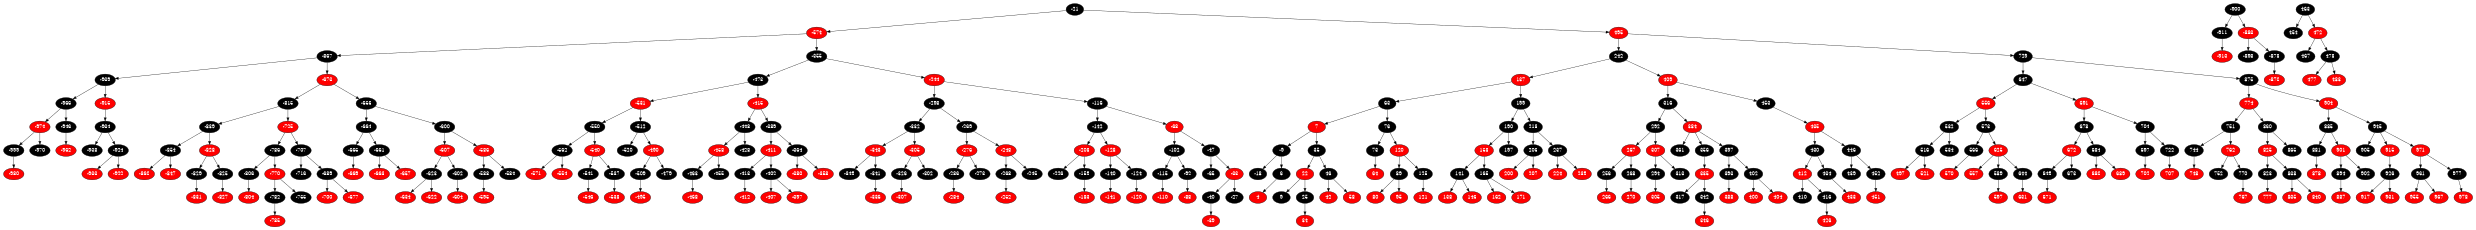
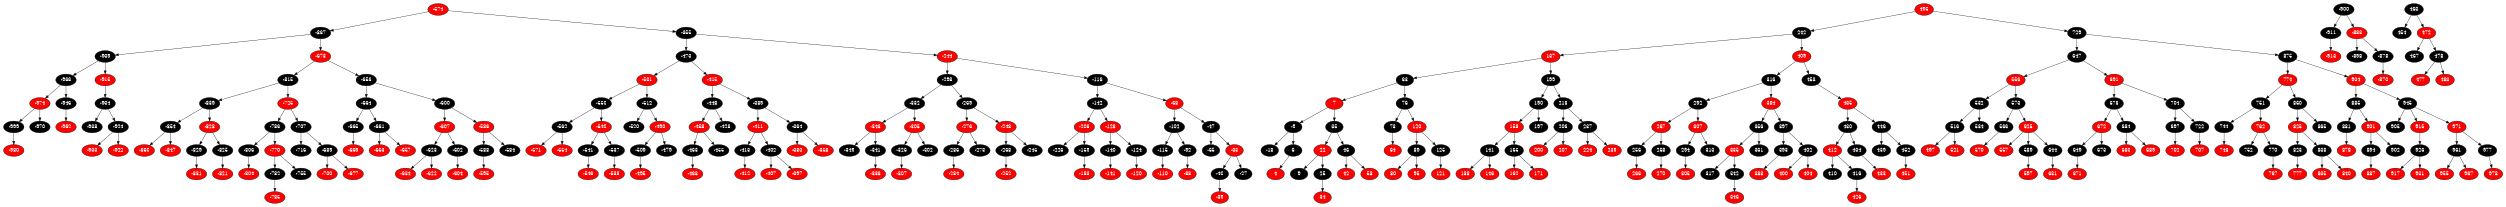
  digraph {
    node [fillcolor=BLACK fontcolor=white style=filled]
    n1 [fillcolor=RED label=-785]
    n2 [fillcolor=RED label=-39]
    n3 [fillcolor=RED label=34]
    n4 [fillcolor=RED label=346]
    n5 [fillcolor=RED label=426]
    n6 [fillcolor=RED label=-870]
    n7 [fillcolor=RED label=-831]
-   n8 [fillcolor=RED label=-827]
+   n8 [fillcolor=RED label=-821]
    n9 [fillcolor=RED label=-804]
    n10 [label=-782]
    n11 [label=-755]
    n12 [fillcolor=RED label=-700]
    n13 [fillcolor=RED label=-677]
    n14 [fillcolor=RED label=-634]
    n15 [fillcolor=RED label=-622]
    n16 [fillcolor=RED label=-604]
    n17 [fillcolor=RED label=-595]
    n18 [fillcolor=RED label=-546]
    n19 [fillcolor=RED label=-538]
    n20 [fillcolor=RED label=-495]
    n21 [fillcolor=RED label=-468]
    n22 [fillcolor=RED label=-412]
    n23 [fillcolor=RED label=-407]
    n24 [fillcolor=RED label=-397]
    n25 [fillcolor=RED label=-336]
    n26 [fillcolor=RED label=-307]
    n27 [fillcolor=RED label=-284]
    n28 [fillcolor=RED label=-252]
    n29 [fillcolor=RED label=-183]
    n30 [fillcolor=RED label=-141]
    n31 [fillcolor=RED label=-120]
    n32 [fillcolor=RED label=-110]
    n33 [fillcolor=RED label=-88]
    n34 [label=-40]
    n35 [label=-27]
    n36 [fillcolor=RED label=4]
    n37 [label=9]
    n38 [label=25]
    n39 [fillcolor=RED label=42]
    n40 [fillcolor=RED label=58]
    n41 [fillcolor=RED label=80]
    n42 [fillcolor=RED label=95]
    n43 [fillcolor=RED label=121]
    n44 [fillcolor=RED label=138]
    n45 [fillcolor=RED label=146]
    n46 [fillcolor=RED label=162]
    n47 [fillcolor=RED label=171]
    n48 [fillcolor=RED label=266]
    n49 [fillcolor=RED label=270]
    n50 [fillcolor=RED label=305]
    n51 [label=317]
    n52 [label=342]
    n53 [fillcolor=RED label=388]
    n54 [fillcolor=RED label=400]
    n55 [fillcolor=RED label=404]
    n56 [label=410]
    n57 [label=416]
    n58 [fillcolor=RED label=433]
    n59 [fillcolor=RED label=451]
    n60 [fillcolor=RED label=477]
    n61 [fillcolor=RED label=483]
    n62 [fillcolor=RED label=597]
    n63 [fillcolor=RED label=631]
    n64 [fillcolor=RED label=671]
    n65 [fillcolor=RED label=767]
    n66 [fillcolor=RED label=777]
    n67 [fillcolor=RED label=835]
    n68 [fillcolor=RED label=840]
    n69 [fillcolor=RED label=887]
    n70 [fillcolor=RED label=917]
    n71 [fillcolor=RED label=931]
    n72 [fillcolor=RED label=955]
    n73 [fillcolor=RED label=967]
    n74 [fillcolor=RED label=978]
    n75 [fillcolor=RED label=-980]
    n76 [fillcolor=RED label=-933]
    n77 [fillcolor=RED label=-922]
    n78 [fillcolor=RED label=-913]
    n79 [label=-898]
    n80 [label=-878]
    n81 [fillcolor=RED label=-860]
    n82 [fillcolor=RED label=-847]
    n83 [label=-829]
    n84 [label=-825]
    n85 [label=-806]
    n86 [fillcolor=RED label=-770]
    n87 [label=-716]
    n88 [label=-689]
    n89 [fillcolor=RED label=-669]
    n90 [fillcolor=RED label=-663]
    n91 [fillcolor=RED label=-657]
    n92 [label=-623]
    n93 [label=-602]
    n94 [label=-588]
    n95 [label=-584]
    n96 [fillcolor=RED label=-571]
    n97 [fillcolor=RED label=-554]
    n98 [label=-541]
    n99 [label=-537]
    n100 [label=-509]
    n101 [label=-479]
    n102 [label=-463]
    n103 [label=-455]
    n104 [label=-413]
    n105 [label=-402]
    n106 [fillcolor=RED label=-380]
    n107 [fillcolor=RED label=-358]
    n108 [label=-349]
    n109 [label=-341]
    n110 [label=-326]
    n111 [label=-302]
    n112 [label=-286]
    n113 [label=-273]
    n114 [label=-268]
    n115 [label=-245]
    n116 [label=-226]
    n117 [label=-159]
    n118 [label=-140]
    n119 [label=-124]
    n120 [label=-115]
    n121 [label=-92]
    n122 [label=-65]
    n123 [fillcolor=RED label=-33]
    n124 [label=-18]
    n125 [label=6]
    n126 [fillcolor=RED label=22]
    n127 [label=46]
    n128 [fillcolor=RED label=64]
    n129 [label=89]
    n130 [label=125]
    n131 [label=141]
    n132 [label=165]
    n133 [fillcolor=RED label=200]
    n134 [fillcolor=RED label=207]
    n135 [fillcolor=RED label=224]
    n136 [fillcolor=RED label=239]
    n137 [label=256]
    n138 [label=268]
    n139 [label=294]
    n140 [label=313]
    n141 [fillcolor=RED label=335]
    n142 [label=361]
    n143 [label=393]
    n144 [label=402]
    n145 [fillcolor=RED label=412]
    n146 [label=434]
    n147 [label=439]
    n148 [label=452]
    n149 [label=467]
    n150 [label=478]
    n151 [fillcolor=RED label=497]
    n152 [fillcolor=RED label=521]
    n153 [fillcolor=RED label=557]
    n154 [fillcolor=RED label=570]
    n155 [label=589]
    n156 [label=644]
    n157 [label=649]
    n158 [label=673]
    n159 [fillcolor=RED label=680]
    n160 [fillcolor=RED label=689]
    n161 [fillcolor=RED label=702]
    n162 [fillcolor=RED label=707]
    n163 [fillcolor=RED label=748]
    n164 [label=752]
    n165 [label=770]
    n166 [label=823]
    n167 [label=838]
    n168 [fillcolor=RED label=878]
    n169 [label=894]
    n170 [label=902]
    n171 [label=905]
    n172 [label=926]
    n173 [label=961]
    n174 [label=977]
    n175 [label=-999]
    n176 [label=-970]
    n177 [fillcolor=RED label=-962]
    n178 [label=-938]
    n179 [label=-924]
    n180 [label=-911]
    n181 [fillcolor=RED label=-883]
    n182 [label=-854]
    n183 [fillcolor=RED label=-828]
    n184 [label=-786]
    n185 [label=-707]
    n186 [label=-665]
    n187 [label=-661]
    n188 [fillcolor=RED label=-607]
    n189 [fillcolor=RED label=-586]
    n190 [label=-562]
    n191 [fillcolor=RED label=-540]
    n192 [label=-520]
    n193 [fillcolor=RED label=-490]
    n194 [fillcolor=RED label=-458]
    n195 [label=-428]
    n196 [fillcolor=RED label=-411]
    n197 [label=-364]
    n198 [fillcolor=RED label=-343]
    n199 [fillcolor=RED label=-305]
    n200 [fillcolor=RED label=-276]
    n201 [fillcolor=RED label=-248]
    n202 [fillcolor=RED label=-208]
    n203 [fillcolor=RED label=-128]
    n204 [label=-102]
    n205 [label=-47]
    n206 [label=-9]
    n207 [label=35]
    n208 [label=73]
    n209 [fillcolor=RED label=120]
    n210 [fillcolor=RED label=158]
    n211 [label=197]
    n212 [label=206]
    n213 [label=237]
    n214 [fillcolor=RED label=267]
    n215 [fillcolor=RED label=307]
    n216 [label=356]
    n217 [label=397]
    n218 [label=430]
    n219 [label=446]
    n220 [label=454]
    n221 [fillcolor=RED label=472]
    n222 [label=516]
    n223 [label=534]
    n224 [label=566]
    n225 [fillcolor=RED label=625]
    n226 [fillcolor=RED label=672]
    n227 [label=684]
    n228 [label=697]
    n229 [label=722]
    n230 [label=744]
    n231 [fillcolor=RED label=762]
    n232 [fillcolor=RED label=825]
    n233 [label=865]
    n234 [label=881]
    n235 [fillcolor=RED label=901]
    n236 [fillcolor=RED label=915]
    n237 [fillcolor=RED label=971]
    n238 [fillcolor=RED label=-974]
    n239 [label=-946]
    n240 [label=-934]
    n241 [label=-900]
    n242 [label=-839]
    n243 [fillcolor=RED label=-725]
    n244 [label=-664]
    n245 [label=-600]
    n246 [label=-550]
    n247 [label=-512]
    n248 [label=-448]
    n249 [label=-389]
    n250 [label=-332]
    n251 [label=-269]
    n252 [label=-142]
    n253 [fillcolor=RED label=-68]
    n254 [fillcolor=RED label=7]
    n255 [label=76]
    n256 [label=190]
    n257 [label=218]
    n258 [label=292]
    n259 [fillcolor=RED label=384]
    n260 [fillcolor=RED label=435]
    n261 [label=463]
    n262 [label=532]
    n263 [label=573]
    n264 [label=678]
    n265 [label=704]
    n266 [label=751]
    n267 [label=860]
    n268 [label=885]
    n269 [label=945]
    n270 [label=-966]
    n271 [fillcolor=RED label=-915]
    n272 [label=-815]
    n273 [label=-656]
    n274 [fillcolor=RED label=-531]
    n275 [fillcolor=RED label=-415]
    n276 [label=-298]
    n277 [label=-116]
    n278 [label=63]
    n279 [label=199]
    n280 [label=316]
    n281 [label=453]
    n282 [fillcolor=RED label=556]
    n283 [fillcolor=RED label=691]
    n284 [fillcolor=RED label=774]
    n285 [fillcolor=RED label=904]
    n286 [label=-939]
    n287 [fillcolor=RED label=-673]
    n288 [label=-473]
    n289 [fillcolor=RED label=-244]
    n290 [fillcolor=RED label=137]
    n291 [fillcolor=RED label=409]
    n292 [label=647]
    n293 [label=875]
    n294 [label=-867]
    n295 [label=-355]
    n296 [label=242]
    n297 [label=729]
    n298 [fillcolor=RED label=-574]
    n299 [fillcolor=RED label=495]
-   n300 [label=-21]
    n10 -> n1
    n34 -> n2
    n38 -> n3
    n52 -> n4
    n57 -> n5
    n80 -> n6
    n83 -> n7
    n84 -> n8
    n85 -> n9
    n86 -> n10
    n86 -> n11
    n88 -> n12
    n88 -> n13
    n92 -> n14
    n92 -> n15
    n93 -> n16
    n94 -> n17
    n98 -> n18
    n99 -> n19
    n100 -> n20
    n102 -> n21
    n104 -> n22
    n105 -> n23
    n105 -> n24
    n109 -> n25
    n110 -> n26
    n112 -> n27
    n114 -> n28
    n117 -> n29
    n118 -> n30
    n119 -> n31
    n120 -> n32
    n121 -> n33
    n123 -> n34
    n123 -> n35
    n125 -> n36
    n126 -> n37
    n126 -> n38
    n127 -> n39
    n127 -> n40
    n129 -> n41
    n129 -> n42
    n130 -> n43
    n131 -> n44
    n131 -> n45
    n132 -> n46
    n132 -> n47
    n137 -> n48
    n138 -> n49
    n139 -> n50
    n141 -> n51
    n141 -> n52
    n143 -> n53
    n144 -> n54
    n144 -> n55
    n145 -> n56
    n145 -> n57
    n146 -> n58
    n148 -> n59
    n150 -> n60
    n150 -> n61
    n155 -> n62
    n156 -> n63
    n157 -> n64
    n165 -> n65
    n166 -> n66
    n167 -> n67
    n167 -> n68
    n169 -> n69
    n172 -> n70
    n172 -> n71
    n173 -> n72
    n173 -> n73
    n174 -> n74
    n175 -> n75
    n179 -> n76
    n179 -> n77
    n180 -> n78
    n181 -> n79
    n181 -> n80
    n182 -> n81
    n182 -> n82
    n183 -> n83
    n183 -> n84
    n184 -> n85
    n184 -> n86
    n185 -> n87
    n185 -> n88
    n186 -> n89
    n187 -> n90
    n187 -> n91
    n188 -> n92
    n188 -> n93
    n189 -> n94
    n189 -> n95
    n190 -> n96
    n190 -> n97
    n191 -> n98
    n191 -> n99
    n193 -> n100
    n193 -> n101
    n194 -> n102
    n194 -> n103
    n196 -> n104
    n196 -> n105
    n197 -> n106
    n197 -> n107
    n198 -> n108
    n198 -> n109
    n199 -> n110
    n199 -> n111
    n200 -> n112
    n200 -> n113
    n201 -> n114
    n201 -> n115
    n202 -> n116
    n202 -> n117
    n203 -> n118
    n203 -> n119
    n204 -> n120
    n204 -> n121
    n205 -> n122
    n205 -> n123
    n206 -> n124
    n206 -> n125
    n207 -> n126
    n207 -> n127
    n208 -> n128
    n209 -> n129
    n209 -> n130
    n210 -> n131
    n210 -> n132
    n212 -> n133
    n212 -> n134
    n213 -> n135
    n213 -> n136
    n214 -> n137
    n214 -> n138
    n215 -> n139
    n215 -> n140
    n216 -> n141
-   n259 -> n142
+   n216 -> n142
    n217 -> n143
    n217 -> n144
    n218 -> n145
    n218 -> n146
    n219 -> n147
    n219 -> n148
    n221 -> n149
    n221 -> n150
    n222 -> n151
    n222 -> n152
    n224 -> n154
    n225 -> n153
    n225 -> n155
    n225 -> n156
    n226 -> n157
    n226 -> n158
    n227 -> n159
    n227 -> n160
    n228 -> n161
    n229 -> n162
    n230 -> n163
    n231 -> n164
    n231 -> n165
    n232 -> n166
    n232 -> n167
    n234 -> n168
    n235 -> n169
    n235 -> n170
    n236 -> n172
    n237 -> n173
    n237 -> n174
    n238 -> n175
    n238 -> n176
    n239 -> n177
    n240 -> n178
    n240 -> n179
    n241 -> n180
    n241 -> n181
    n242 -> n182
    n242 -> n183
    n243 -> n184
    n243 -> n185
    n244 -> n186
    n244 -> n187
    n245 -> n188
    n245 -> n189
    n246 -> n190
    n246 -> n191
    n247 -> n192
    n247 -> n193
    n248 -> n194
    n248 -> n195
    n249 -> n196
    n249 -> n197
    n250 -> n198
    n250 -> n199
    n251 -> n200
    n251 -> n201
    n252 -> n202
    n252 -> n203
    n253 -> n204
    n253 -> n205
    n254 -> n206
    n254 -> n207
    n255 -> n208
    n255 -> n209
    n256 -> n210
    n256 -> n211
    n257 -> n212
    n257 -> n213
    n258 -> n214
    n258 -> n215
    n259 -> n216
    n259 -> n217
    n260 -> n218
    n260 -> n219
    n261 -> n220
    n261 -> n221
    n262 -> n222
    n262 -> n223
    n263 -> n224
    n263 -> n225
    n264 -> n226
    n264 -> n227
    n265 -> n228
    n265 -> n229
    n266 -> n230
    n266 -> n231
    n267 -> n232
    n267 -> n233
    n268 -> n234
    n268 -> n235
    n269 -> n171
    n269 -> n236
    n269 -> n237
    n270 -> n238
    n270 -> n239
    n271 -> n240
    n272 -> n242
    n272 -> n243
    n273 -> n244
    n273 -> n245
    n274 -> n246
    n274 -> n247
    n275 -> n248
    n275 -> n249
    n276 -> n250
    n276 -> n251
    n277 -> n252
    n277 -> n253
    n278 -> n254
    n278 -> n255
    n279 -> n256
    n279 -> n257
    n280 -> n258
    n280 -> n259
    n281 -> n260
    n282 -> n262
    n282 -> n263
    n283 -> n264
    n283 -> n265
    n284 -> n266
    n284 -> n267
    n285 -> n268
    n285 -> n269
    n286 -> n270
    n286 -> n271
    n287 -> n272
    n287 -> n273
    n288 -> n274
    n288 -> n275
    n289 -> n276
    n289 -> n277
    n290 -> n278
    n290 -> n279
    n291 -> n280
    n291 -> n281
    n292 -> n282
    n292 -> n283
    n293 -> n284
    n293 -> n285
    n294 -> n286
    n294 -> n287
    n295 -> n288
    n295 -> n289
    n296 -> n290
    n296 -> n291
    n297 -> n292
    n297 -> n293
    n298 -> n294
    n298 -> n295
    n299 -> n296
    n299 -> n297
-   n300 -> n298
-   n300 -> n299
  }
